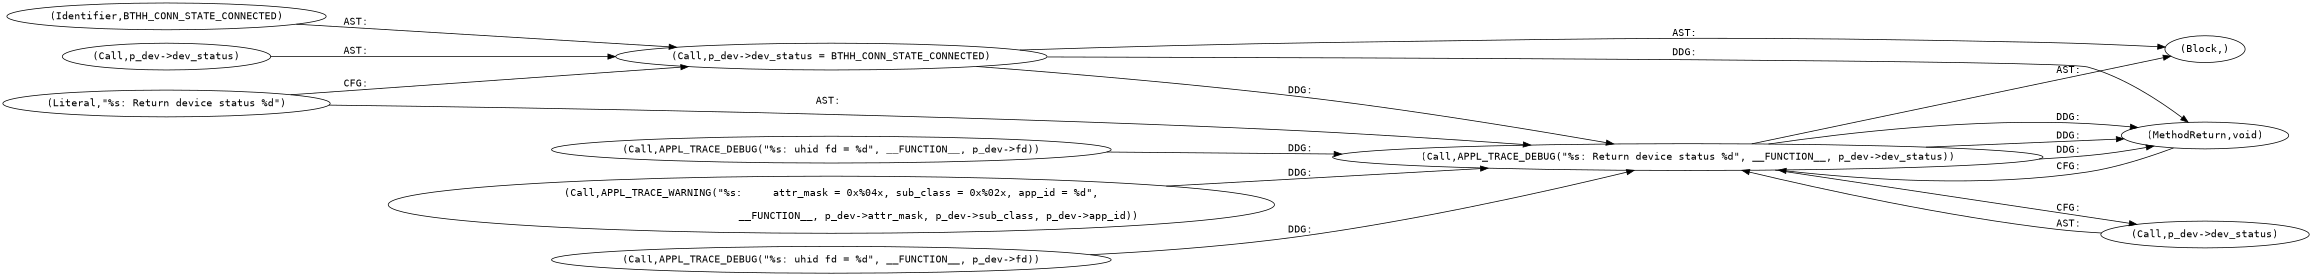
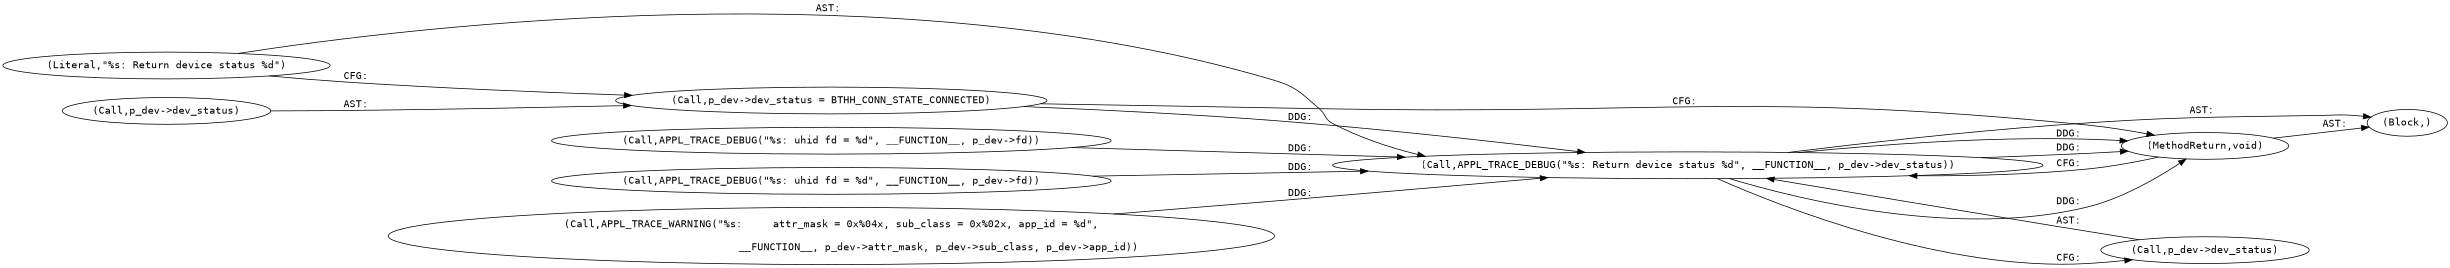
  digraph {
    fontname="DejaVu Sans Mono"
    rankdir=LR
    node [fontname="DejaVu Sans Mono"]
    edge [fontname="DejaVu Sans Mono"]
    n1 [label="(Call,p_dev->dev_status = BTHH_CONN_STATE_CONNECTED)"]
    n2 [label="(Call,APPL_TRACE_DEBUG(\"%s: Return device status %d\", __FUNCTION__, p_dev->dev_status))"]
    n3 [label="(Block,)"]
    n4 [label="(MethodReturn,void)"]
    n5 [label="(Call,p_dev->dev_status)"]
-   n6 [label="(Identifier,BTHH_CONN_STATE_CONNECTED)"]
    n7 [label="(Literal,\"%s: Return device status %d\")"]
    n8 [label="(Call,p_dev->dev_status)"]
    n9 [label="(Call,APPL_TRACE_DEBUG(\"%s: uhid fd = %d\", __FUNCTION__, p_dev->fd))"]
    n10 [label="(Call,APPL_TRACE_WARNING(\"%s:     attr_mask = 0x%04x, sub_class = 0x%02x, app_id = %d\",\n\n                                   __FUNCTION__, p_dev->attr_mask, p_dev->sub_class, p_dev->app_id))"]
    n11 [label="(Call,APPL_TRACE_DEBUG(\"%s: uhid fd = %d\", __FUNCTION__, p_dev->fd))"]
    n1 -> n2 [label="DDG: "]
-   n1 -> n3 [label="AST: "]
-   n1 -> n4 [label="DDG: "]
+   n4 -> n3 [label="AST: "]
+   n1 -> n4 [label="CFG: "]
    n2 -> n3 [label="AST: "]
    n2 -> n4 [label="DDG: "]
    n2 -> n4 [label="DDG: "]
    n2 -> n4 [label="DDG: "]
    n2 -> n5 [label="CFG: "]
    n4 -> n2 [label="CFG: "]
    n5 -> n2 [label="AST: "]
-   n6 -> n1 [label="AST: "]
    n7 -> n1 [label="CFG: "]
    n7 -> n2 [label="AST: "]
    n8 -> n1 [label="AST: "]
    n9 -> n2 [label="DDG: "]
    n10 -> n2 [label="DDG: "]
    n11 -> n2 [label="DDG: "]
  }
